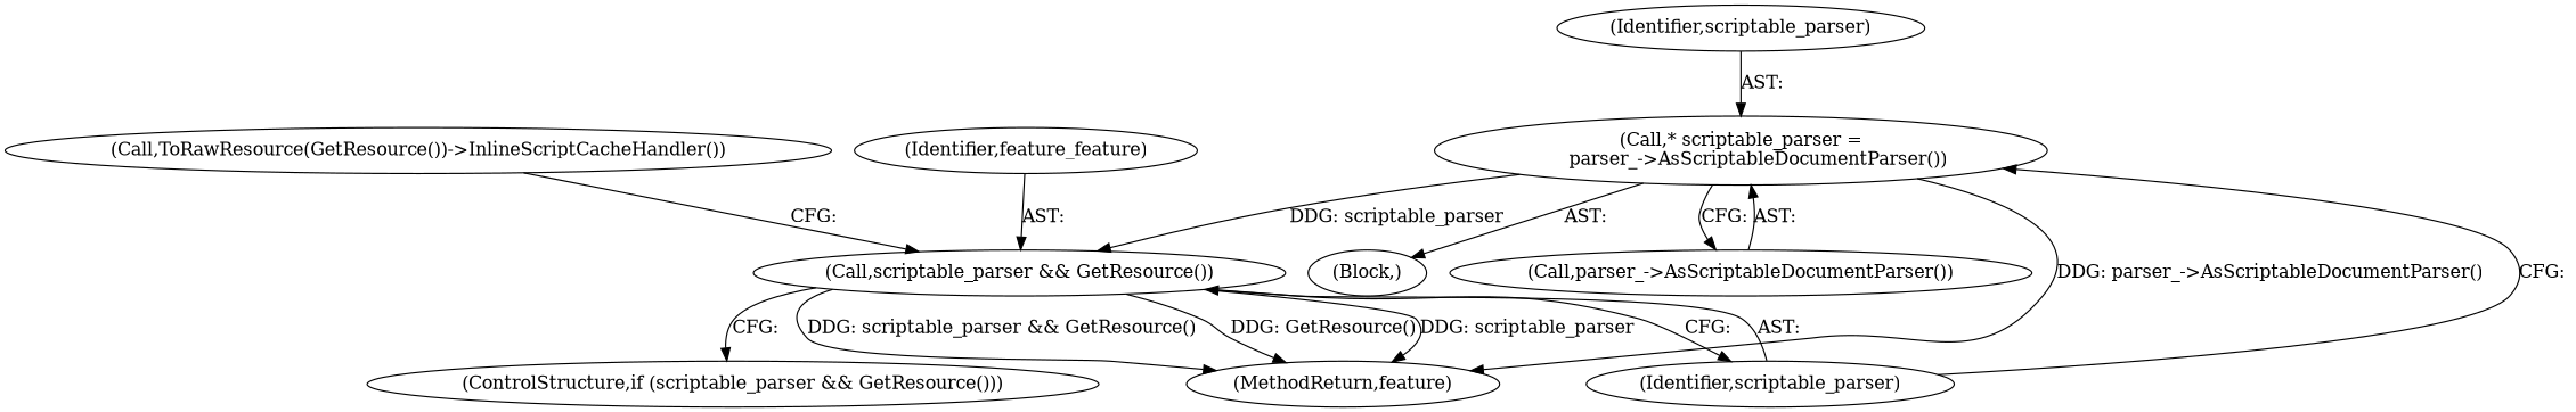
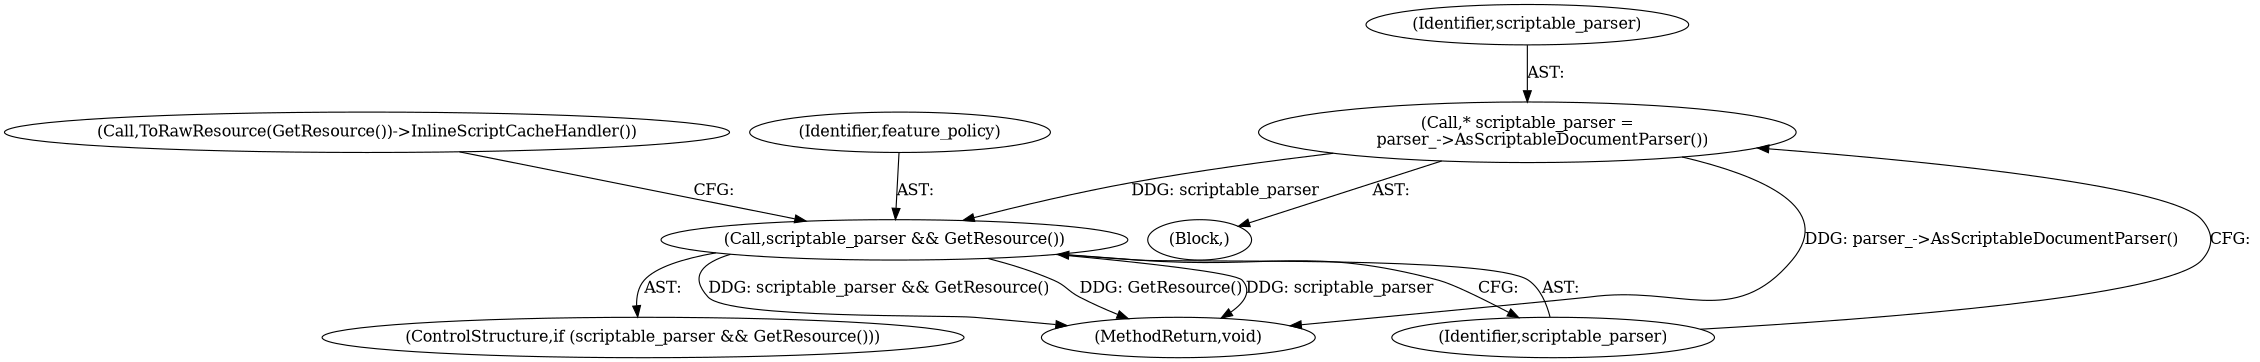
  digraph {
    n1 [label="(Call,* scriptable_parser =\n      parser_->AsScriptableDocumentParser())"]
    n2 [label="(Call,scriptable_parser && GetResource())"]
-   n3 [label="(Call,parser_->AsScriptableDocumentParser())"]
-   n4 [label="(MethodReturn,feature)"]
+   n4 [label="(MethodReturn,void)"]
    n5 [label="(Block,)"]
    n6 [label="(Identifier,scriptable_parser)"]
    n7 [label="(ControlStructure,if (scriptable_parser && GetResource()))"]
    n8 [label="(Call,ToRawResource(GetResource())->InlineScriptCacheHandler())"]
-   n9 [label="(Identifier,feature_feature)"]
+   n9 [label="(Identifier,feature_policy)"]
    n10 [label="(Identifier,scriptable_parser)"]
    n1 -> n2 [label="DDG: scriptable_parser"]
-   n1 -> n3 [label="CFG: "]
    n1 -> n4 [label="DDG: parser_->AsScriptableDocumentParser()"]
    n1 -> n5 [label="AST: "]
    n2 -> n4 [label="DDG: GetResource()"]
    n2 -> n4 [label="DDG: scriptable_parser"]
    n2 -> n4 [label="DDG: scriptable_parser && GetResource()"]
    n2 -> n6 [label="CFG: "]
-   n2 -> n7 [label="CFG: "]
-   n3 -> n1 [label="AST: "]
+   n2 -> n7 [label="AST: "]
    n6 -> n1 [label="CFG: "]
    n6 -> n2 [label="AST: "]
    n8 -> n2 [label="CFG: "]
    n9 -> n2 [label="AST: "]
    n10 -> n1 [label="AST: "]
  }
